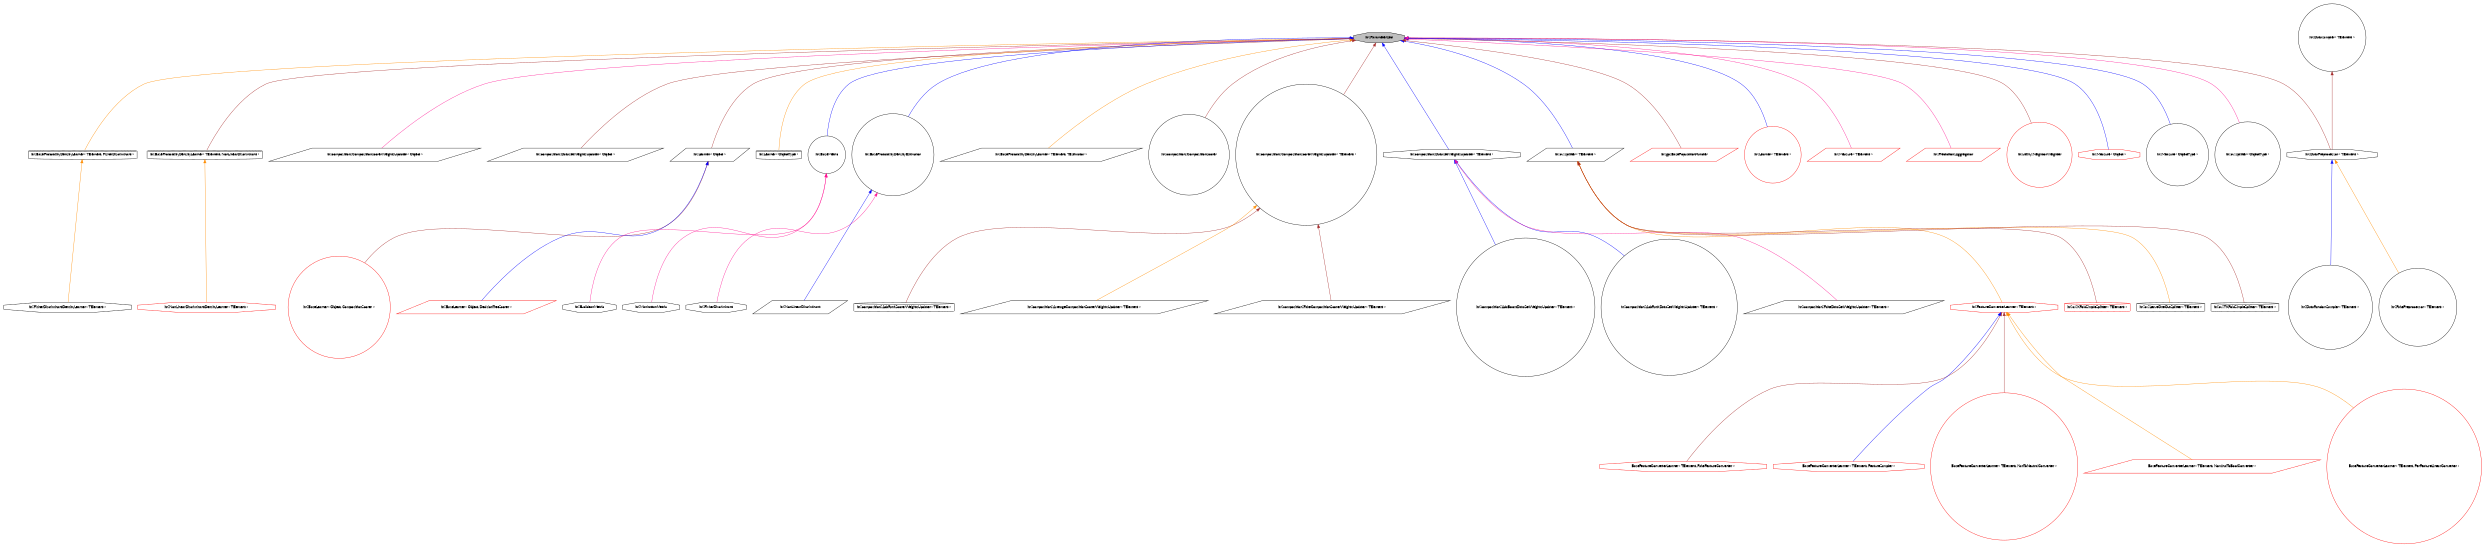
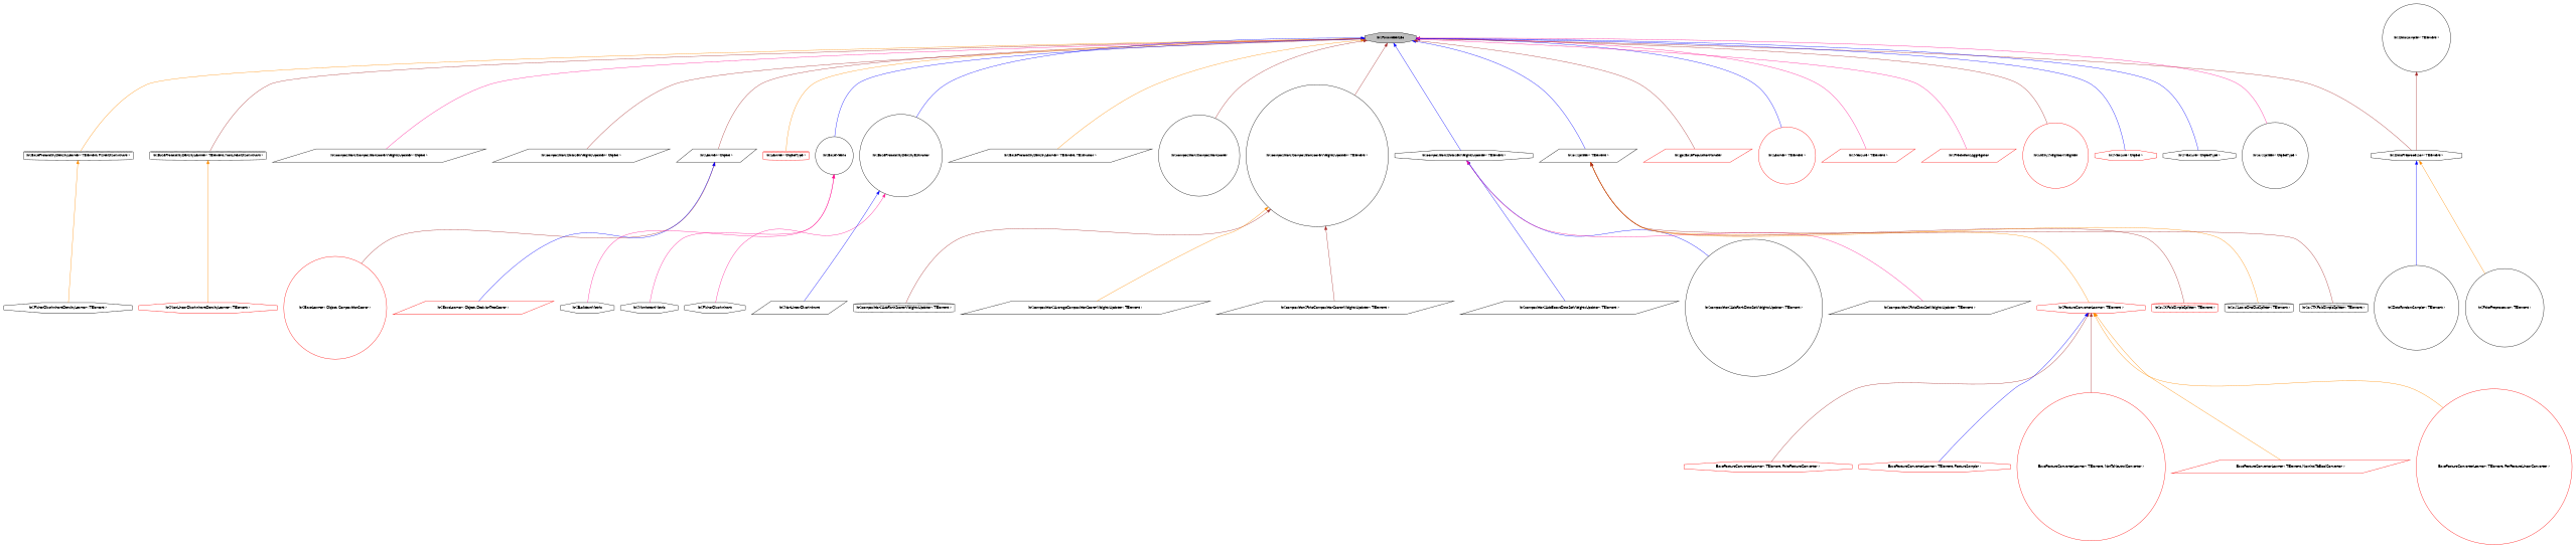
  digraph {
    fontname=Lato
    rankdir=TB
    node [color=black fillcolor=white fontname=Lato fontsize=10 shape=parallelogram style=filled]
    edge [color=brown dir=back fontname=Lato fontsize=10 labelfontname=Helvetica labelfontsize=10 style=solid]
    n1 [fillcolor=grey75 fontcolor=black height=0.2 label="ltr::Parameterized" shape=octagon width=0.4]
    n2 [height=0.2 label="ltr::BaseProbabilityDensityLearner\< TElement, FisherDiscriminant \>" shape=cylinder width=0.4]
    n3 [height=0.2 label="ltr::BaseProbabilityDensityLearner\< TElement, NonLinearDiscriminant \>" shape=cylinder width=0.4]
    n4 [height=0.2 label="ltr::composition::CompositionScorerWeightsUpdater\< Object \>" width=0.4]
    n5 [height=0.2 label="ltr::composition::DataSetWeightsUpdater\< Object \>" width=0.4]
    n6 [height=0.2 label="ltr::Learner\< Object \>" width=0.4]
-   n7 [height=0.2 label="ltr::Learner\< ObjectType \>" shape=cylinder width=0.4]
+   n7 [color=red height=0.2 label="ltr::Learner\< ObjectType \>" shape=cylinder width=0.4]
    n8 [height=0.2 label="ltr::BaseMetric" shape=circle width=0.4]
    n9 [height=0.2 label="ltr::BaseProbabilityDensityEstimator" shape=circle width=0.4]
    n10 [height=0.2 label="ltr::BaseProbabilityDensityLearner\< TElement, TEstimator \>" width=0.4]
    n11 [height=0.2 label="ltr::composition::CompositionScorer" shape=circle width=0.4]
    n12 [height=0.2 label="ltr::composition::CompositionScorerWeightsUpdater\< TElement \>" shape=circle width=0.4]
    n13 [height=0.2 label="ltr::composition::DataSetWeightsUpdater\< TElement \>" shape=octagon width=0.4]
    n14 [height=0.2 label="ltr::cv::Splitter\< TElement \>" width=0.4]
    n15 [height=0.2 label="ltr::DataPreprocessor\< TElement \>" shape=octagon width=0.4]
    n16 [color=red height=0.2 label="ltr::gp::BasePopulationHandler" width=0.4]
    n17 [color=red height=0.2 label="ltr::Learner\< TElement \>" shape=circle width=0.4]
    n18 [color=red height=0.2 label="ltr::Measure\< TElement \>" width=0.4]
    n19 [color=red height=0.2 label="ltr::PredictionsAggregator" width=0.4]
    n20 [color=red height=0.2 label="ltr::utility::NeighborWeighter" shape=circle width=0.4]
    n21 [color=red height=0.2 label="ltr::Measure\< Object \>" shape=octagon width=0.4]
-   n22 [height=0.2 label="ltr::Measure\< ObjectType \>" shape=circle width=0.4]
+   n22 [height=0.2 label="ltr::Measure\< ObjectType \>" shape=octagon width=0.4]
    n23 [height=0.2 label="ltr::cv::Splitter\< ObjectType \>" shape=circle width=0.4]
    n24 [height=0.2 label="ltr::FisherDiscriminantDensityLearner\< TElement \>" shape=octagon width=0.4]
    n25 [color=red height=0.2 label="ltr::NonLinearDiscriminantDensityLearner\< TElement \>" shape=octagon width=0.4]
    n26 [color=red height=0.2 label="ltr::BaseLearner\< Object, CompositionScorer \>" shape=circle width=0.4]
    n27 [color=red height=0.2 label="ltr::BaseLearner\< Object, DecisionTreeScorer \>" width=0.4]
    n28 [height=0.2 label="ltr::EuclideanMetric" shape=octagon width=0.4]
    n29 [height=0.2 label="ltr::ManhattanMetric" shape=octagon width=0.4]
    n30 [height=0.2 label="ltr::FisherDiscriminant" shape=octagon width=0.4]
    n31 [height=0.2 label="ltr::NonLinearDiscriminant" width=0.4]
    n32 [height=0.2 label="ltr::composition::AdaRankScorerWeightsUpdater\< TElement \>" shape=cylinder width=0.4]
    n33 [height=0.2 label="ltr::composition::AverageCompositionScorerWeightsUpdater\< TElement \>" width=0.4]
    n34 [height=0.2 label="ltr::composition::FakeCompositionScorerWeightsUpdater\< TElement \>" width=0.4]
-   n35 [height=0.2 label="ltr::composition::AdaBoostDataSetWeightsUpdater\< TElement \>" shape=circle width=0.4]
+   n35 [height=0.2 label="ltr::composition::AdaBoostDataSetWeightsUpdater\< TElement \>" width=0.4]
    n36 [height=0.2 label="ltr::composition::AdaRankDataSetWeightsUpdater\< TElement \>" shape=circle width=0.4]
    n37 [height=0.2 label="ltr::composition::FakeDataSetWeightsUpdater\< TElement \>" width=0.4]
    n38 [color=red height=0.2 label="ltr::FeatureConverterLearner\< TElement \>" shape=octagon width=0.4]
    n39 [color=red height=0.2 label="ltr::cv::KFoldSimpleSplitter\< TElement \>" shape=cylinder width=0.4]
    n40 [height=0.2 label="ltr::cv::LeaveOneOutSplitter\< TElement \>" shape=cylinder width=0.4]
    n41 [height=0.2 label="ltr::cv::TKFoldSimpleSplitter\< TElement \>" shape=cylinder width=0.4]
    n42 [height=0.2 label="ltr::DataRandomSampler\< TElement \>" shape=circle width=0.4]
    n43 [height=0.2 label="ltr::FakePreprocessor\< TElement \>" shape=circle width=0.4]
    n44 [color=red height=0.2 label="BaseFeatureConverterLearner\< TElement, FakeFeatureConverter \>" shape=octagon width=0.4]
    n45 [color=red height=0.2 label="BaseFeatureConverterLearner\< TElement, FeatureSampler \>" shape=octagon width=0.4]
    n46 [color=red height=0.2 label="BaseFeatureConverterLearner\< TElement, NanToNeutralConverter \>" shape=circle width=0.4]
    n47 [color=red height=0.2 label="BaseFeatureConverterLearner\< TElement, NominalToBoolConverter \>" width=0.4]
    n48 [color=red height=0.2 label="BaseFeatureConverterLearner\< TElement, PerFeatureLinearConverter \>" shape=circle width=0.4]
    n49 [height=0.2 label="ltr::DataSampler\< TElement \>" shape=circle width=0.4]
    n1 -> n2 [color=darkorange]
    n1 -> n3
    n1 -> n4 [color=deeppink]
    n1 -> n5
    n1 -> n6
    n1 -> n7 [color=darkorange]
    n1 -> n8 [color=blue]
    n1 -> n9 [color=blue]
    n1 -> n10 [color=darkorange]
    n1 -> n11
    n1 -> n12
    n1 -> n13 [color=blue]
    n1 -> n14 [color=blue]
    n1 -> n15
    n1 -> n16
    n1 -> n17 [color=blue]
    n1 -> n18 [color=deeppink]
    n1 -> n19 [color=deeppink]
    n1 -> n20
    n1 -> n21 [color=blue]
    n1 -> n22 [color=blue]
    n1 -> n23 [color=deeppink]
    n2 -> n24 [color=darkorange]
    n3 -> n25 [color=darkorange]
    n6 -> n26
    n6 -> n27 [color=blue]
    n8 -> n28 [color=deeppink]
    n8 -> n29 [color=deeppink]
    n9 -> n30 [color=deeppink]
    n9 -> n31 [color=blue]
    n12 -> n32
    n12 -> n33 [color=darkorange]
    n12 -> n34
    n13 -> n35 [color=blue]
    n13 -> n36 [color=blue]
    n13 -> n37 [color=deeppink]
    n14 -> n38 [color=darkorange]
    n14 -> n39
    n14 -> n40 [color=darkorange]
    n14 -> n41
    n15 -> n42 [color=blue]
    n15 -> n43 [color=darkorange]
    n38 -> n44
    n38 -> n45 [color=blue]
    n38 -> n46
    n38 -> n47 [color=darkorange]
    n38 -> n48 [color=darkorange]
    n49 -> n15
  }
